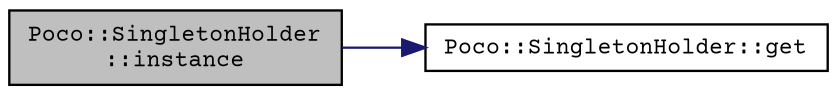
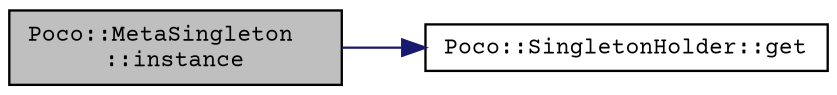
  digraph {
    rankdir=LR
    fontname="Courier Prime"
    node [color=black fontname="Courier Prime" fontsize=10 shape=record style=filled]
-   n1 [fillcolor=grey75 fontcolor=black height=0.2 label="Poco::SingletonHolder\l::instance" width=0.4]
+   n1 [fillcolor=grey75 fontcolor=black height=0.2 label="Poco::MetaSingleton\l::instance" width=0.4]
    n2 [fillcolor=white height=0.2 label="Poco::SingletonHolder::get" width=0.4]
    n1 -> n2 [color=midnightblue fontname="Courier Prime" fontsize=10 labelfontname=Helvetica labelfontsize=10 style=solid]
  }
